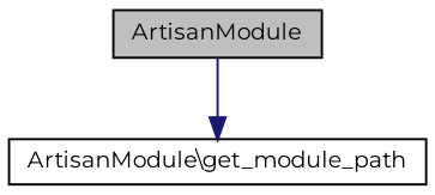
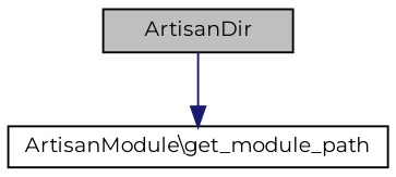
  digraph {
    rankdir=TB
    fontname=Montserrat
    node [color=black fontname=Montserrat fontsize=10 shape=record style=filled]
-   n1 [fillcolor=grey75 fontcolor=black height=0.2 label=ArtisanModule width=0.4]
+   n1 [fillcolor=grey75 fontcolor=black height=0.2 label=ArtisanDir width=0.4]
    n2 [fillcolor=white height=0.2 label="ArtisanModule\\get_module_path" width=0.4]
    n1 -> n2 [color=midnightblue fontname=Montserrat fontsize=10 labelfontname=Helvetica labelfontsize=10 style=solid]
  }
